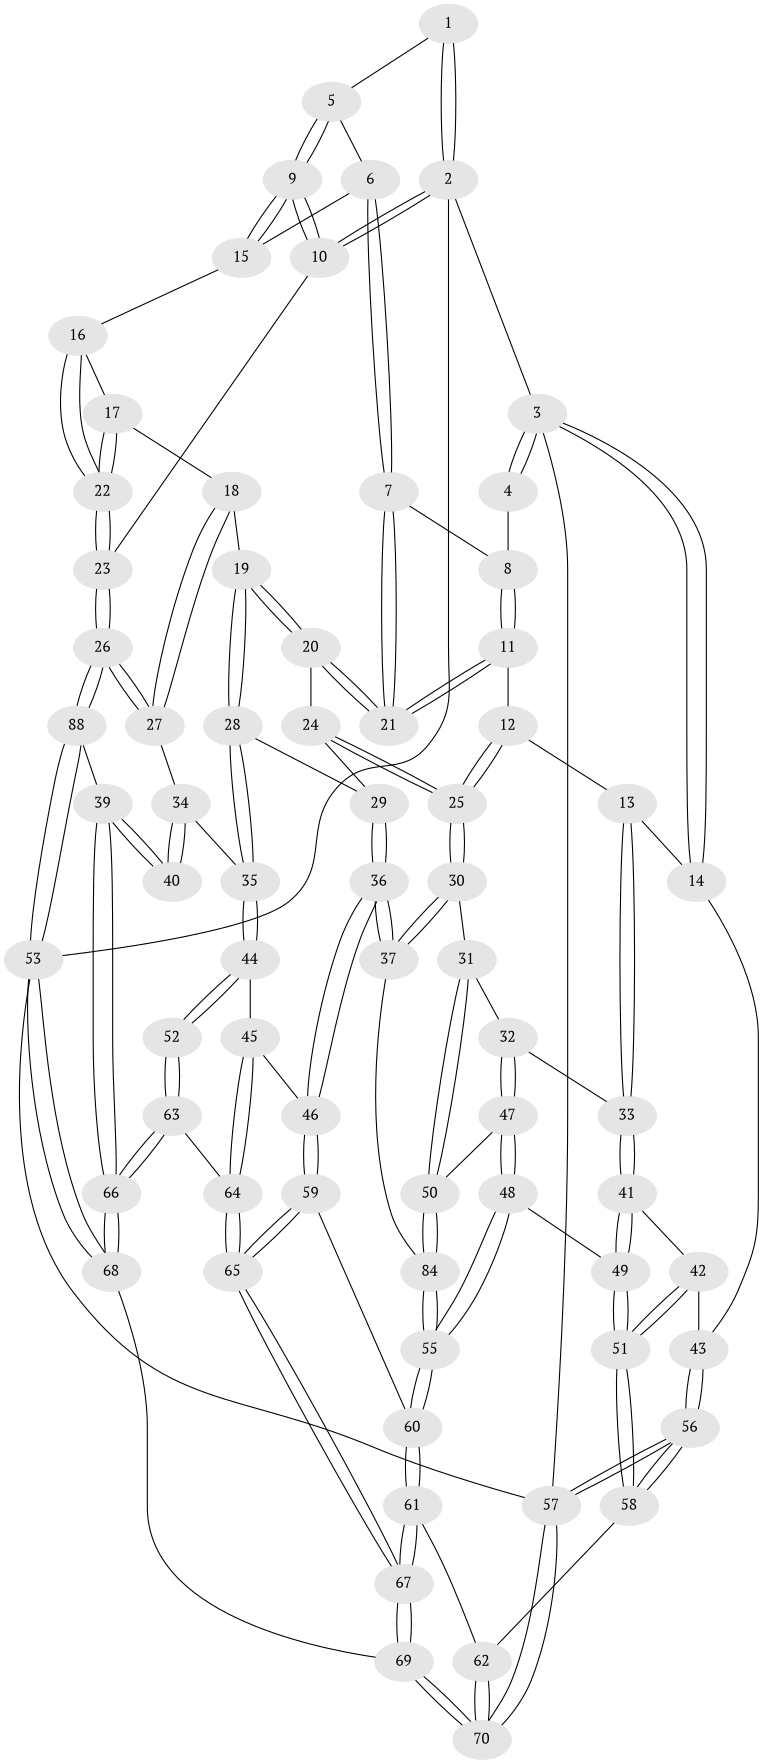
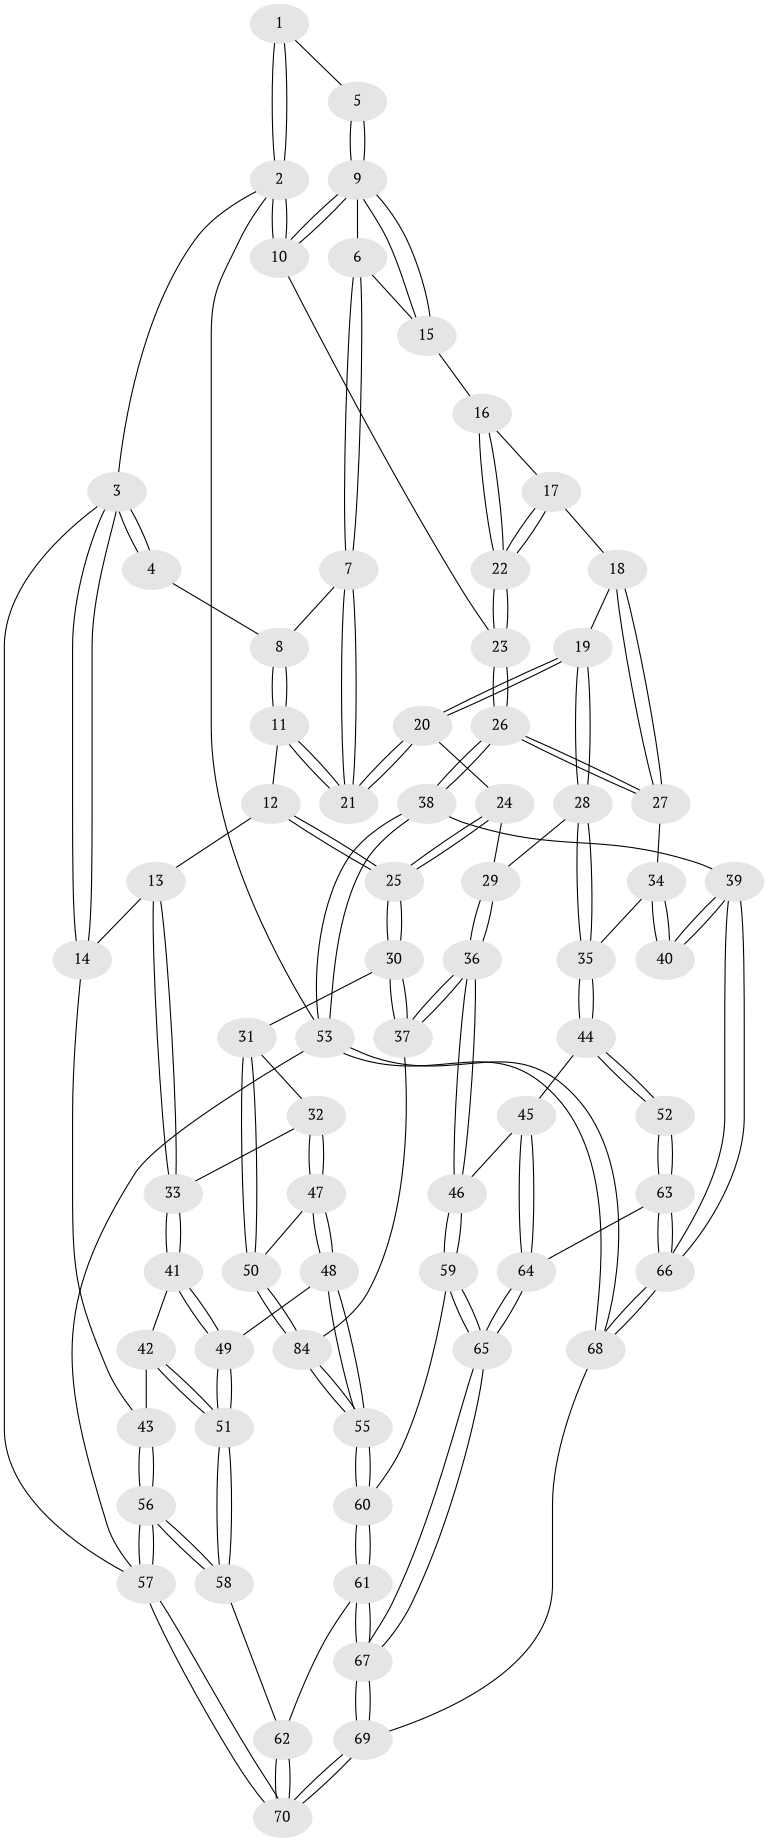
  graph {
    fontname="PT Serif"
    node [color=gray90 fontname="PT Serif" style=filled]
    edge [fontname="PT Serif"]
    1
    2
    5
    3
    10
    53
    6
    9
    4
    14
    57
    23
    68
    8
    43
    70
    11
    7
    15
    21
    16
    12
    26
    13
    25
    33
    30
    41
    56
    17
    22
    18
    19
    27
    20
    28
    34
    24
    29
    35
-   38 [label=88]
+   38
    36
    31
    37
    39
    40
    44
    46
    32
    50
    n51 [label=84]
    47
    48
    42
    49
    52
    45
    59
    55
    66
    63
    51
    58
    64
    65
    60
    62
    69
    61
    67
    1 -- 2
    1 -- 2
    1 -- 5
    2 -- 3
    2 -- 10
    2 -- 10
    2 -- 53
-   5 -- 6
+   9 -- 6
    5 -- 9
    5 -- 9
    3 -- 4
    3 -- 4
    3 -- 14
    3 -- 14
    3 -- 57
    10 -- 23
    53 -- 57
    53 -- 68
    53 -- 68
    6 -- 7
    6 -- 7
    6 -- 15
    9 -- 10
    9 -- 10
    9 -- 15
    9 -- 15
    4 -- 8
    14 -- 43
    57 -- 70
    57 -- 70
    23 -- 26
    23 -- 26
    68 -- 69
    8 -- 11
    8 -- 11
    43 -- 56
    43 -- 56
    11 -- 21
    11 -- 21
    11 -- 12
    7 -- 8
    7 -- 21
    7 -- 21
    15 -- 16
    16 -- 17
    16 -- 22
    16 -- 22
    12 -- 13
    12 -- 25
    12 -- 25
    26 -- 27
    26 -- 27
    26 -- 38
    26 -- 38
    13 -- 14
    13 -- 33
    13 -- 33
    25 -- 30
    25 -- 30
    33 -- 41
    33 -- 41
    30 -- 31
    30 -- 37
    30 -- 37
    41 -- 42
    41 -- 49
    41 -- 49
    56 -- 57
    56 -- 57
    56 -- 58
    56 -- 58
    17 -- 22
    17 -- 22
    17 -- 18
    22 -- 23
    22 -- 23
    18 -- 19
    18 -- 27
    18 -- 27
    19 -- 20
    19 -- 20
    19 -- 28
    19 -- 28
    27 -- 34
    20 -- 21
    20 -- 21
    20 -- 24
    28 -- 29
    28 -- 35
    28 -- 35
    34 -- 35
    34 -- 40
    34 -- 40
    24 -- 25
    24 -- 25
    24 -- 29
    29 -- 36
    29 -- 36
    35 -- 44
    35 -- 44
    38 -- 53
    38 -- 53
    38 -- 39
    36 -- 37
    36 -- 37
    36 -- 46
    36 -- 46
    31 -- 32
    31 -- 50
    31 -- 50
    37 -- n51
    39 -- 40
    39 -- 40
    39 -- 66
    39 -- 66
    44 -- 52
    44 -- 52
    44 -- 45
    46 -- 59
    46 -- 59
    32 -- 33
    32 -- 47
    32 -- 47
    50 -- n51
    50 -- n51
    n51 -- 55
    n51 -- 55
    47 -- 50
    47 -- 48
    47 -- 48
    48 -- 49
    48 -- 55
    48 -- 55
    42 -- 43
    42 -- 51
    42 -- 51
    49 -- 51
    49 -- 51
    52 -- 63
    52 -- 63
    45 -- 46
    45 -- 64
    45 -- 64
    59 -- 65
    59 -- 65
    59 -- 60
    55 -- 60
    55 -- 60
    66 -- 68
    66 -- 68
    63 -- 66
    63 -- 66
    63 -- 64
    51 -- 58
    51 -- 58
    58 -- 62
    64 -- 65
    64 -- 65
    65 -- 67
    65 -- 67
    60 -- 61
    60 -- 61
    62 -- 70
    62 -- 70
    69 -- 70
    69 -- 70
    61 -- 62
    61 -- 67
    61 -- 67
    67 -- 69
    67 -- 69
  }
